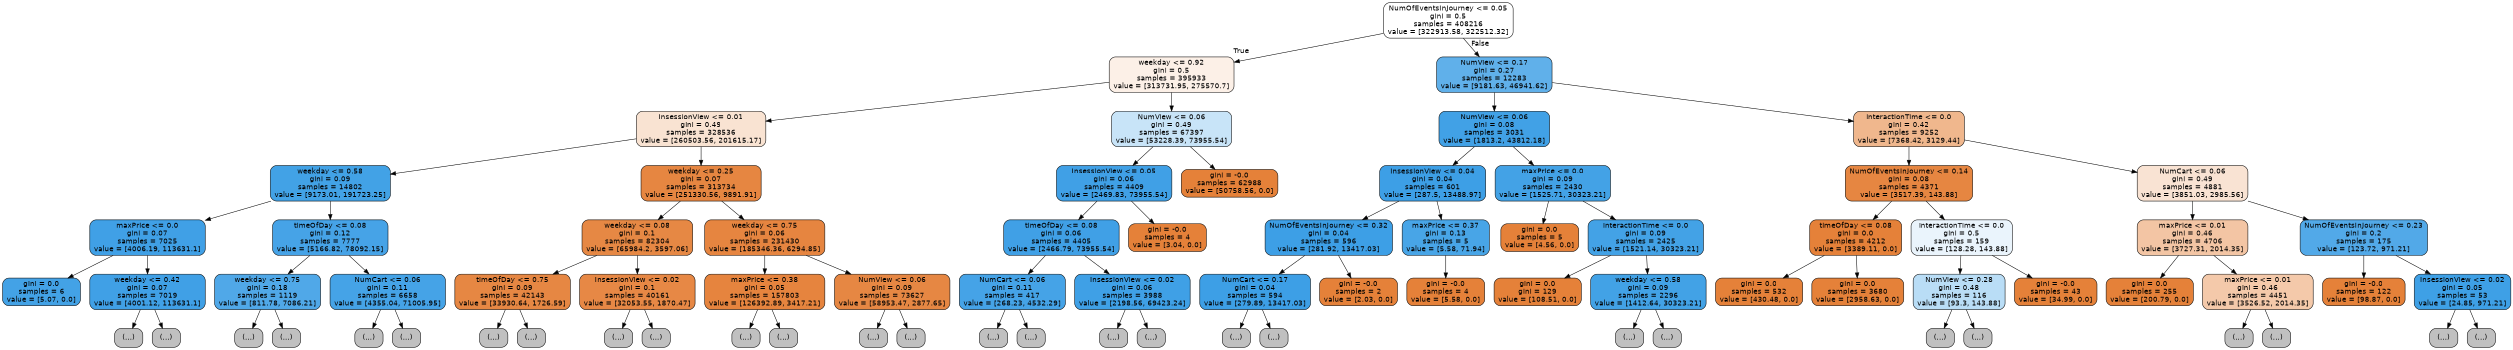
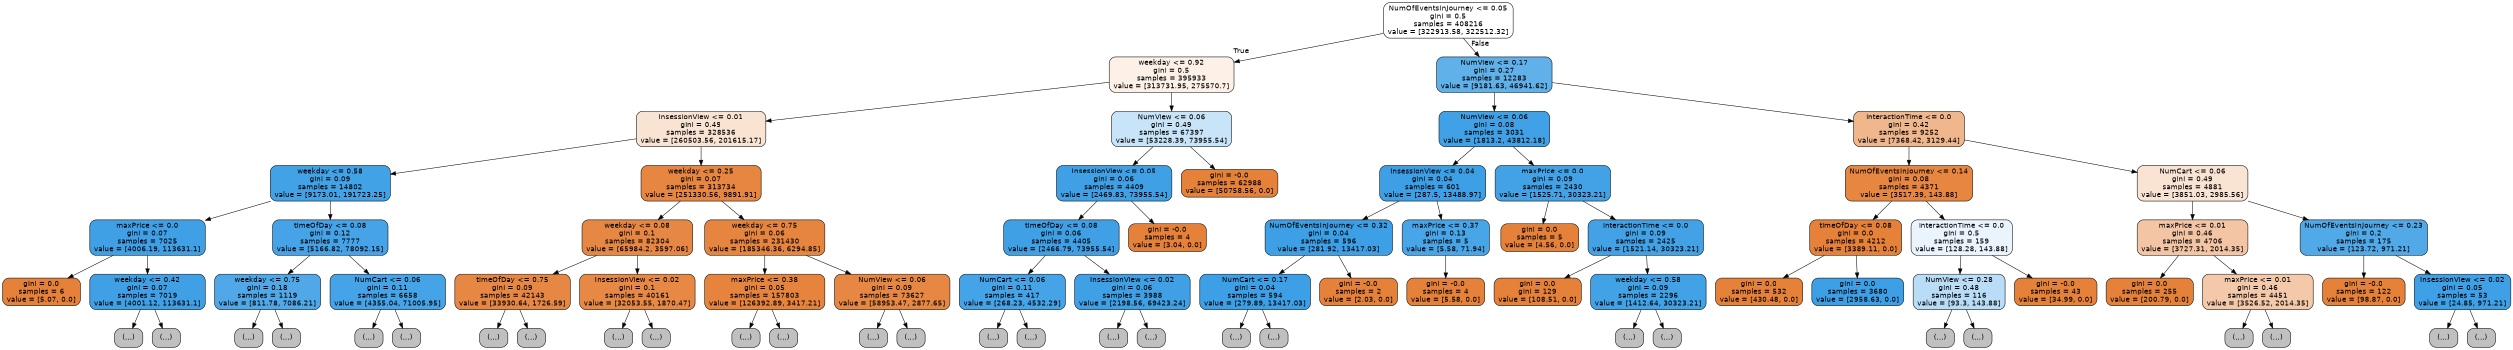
  digraph {
    node [color=black fillcolor="#C0C0C0" fontname=helvetica shape=box style="filled, rounded"]
    edge [fontname=helvetica]
    n1 [fillcolor="#ffffff" label="NumOfEventsInJourney <= 0.05\ngini = 0.5\nsamples = 408216\nvalue = [322913.58, 322512.32]"]
    n2 [fillcolor="#fcf0e7" label="weekday <= 0.92\ngini = 0.5\nsamples = 395933\nvalue = [313731.95, 275570.7]"]
    n3 [fillcolor="#60b0ea" label="NumView <= 0.17\ngini = 0.27\nsamples = 12283\nvalue = [9181.63, 46941.62]"]
    n4 [fillcolor="#f9e3d2" label="InsessionView <= 0.01\ngini = 0.49\nsamples = 328536\nvalue = [260503.56, 201615.17]"]
    n5 [fillcolor="#c8e4f8" label="NumView <= 0.06\ngini = 0.49\nsamples = 67397\nvalue = [53228.39, 73955.54]"]
    n6 [fillcolor="#41a1e6" label="NumView <= 0.06\ngini = 0.08\nsamples = 3031\nvalue = [1813.2, 43812.18]"]
    n7 [fillcolor="#f0b78d" label="interactionTime <= 0.0\ngini = 0.42\nsamples = 9252\nvalue = [7368.42, 3129.44]"]
    n8 [fillcolor="#42a2e6" label="weekday <= 0.58\ngini = 0.09\nsamples = 14802\nvalue = [9173.01, 191723.25]"]
    n9 [fillcolor="#e68641" label="weekday <= 0.25\ngini = 0.07\nsamples = 313734\nvalue = [251330.56, 9891.91]"]
    n10 [fillcolor="#40a0e6" label="InsessionView <= 0.05\ngini = 0.06\nsamples = 4409\nvalue = [2469.83, 73955.54]"]
    n11 [fillcolor="#e58139" label="gini = -0.0\nsamples = 62988\nvalue = [50758.56, 0.0]"]
    n12 [fillcolor="#40a0e6" label="maxPrice <= 0.0\ngini = 0.07\nsamples = 7025\nvalue = [4006.19, 113631.1]"]
    n13 [fillcolor="#46a3e7" label="timeOfDay <= 0.08\ngini = 0.12\nsamples = 7777\nvalue = [5166.82, 78092.15]"]
    n14 [fillcolor="#e68844" label="weekday <= 0.08\ngini = 0.1\nsamples = 82304\nvalue = [65984.2, 3597.06]"]
    n15 [fillcolor="#e68540" label="weekday <= 0.75\ngini = 0.06\nsamples = 231430\nvalue = [185346.36, 6294.85]"]
-   n16 [fillcolor="#43a2e6" label="gini = 0.0\nsamples = 6\nvalue = [5.07, 0.0]"]
+   n16 [fillcolor="#e58139" label="gini = 0.0\nsamples = 6\nvalue = [5.07, 0.0]"]
    n17 [fillcolor="#40a0e6" label="weekday <= 0.42\ngini = 0.07\nsamples = 7019\nvalue = [4001.12, 113631.1]"]
    n18 [fillcolor="#50a8e8" label="weekday <= 0.75\ngini = 0.18\nsamples = 1119\nvalue = [811.78, 7086.21]"]
    n19 [fillcolor="#45a3e7" label="NumCart <= 0.06\ngini = 0.11\nsamples = 6658\nvalue = [4355.04, 71005.95]"]
    n20 [label="(...)"]
    n21 [label="(...)"]
    n22 [label="(...)"]
    n23 [label="(...)"]
    n24 [label="(...)"]
    n25 [label="(...)"]
    n26 [fillcolor="#e68743" label="timeOfDay <= 0.75\ngini = 0.09\nsamples = 42143\nvalue = [33930.64, 1726.59]"]
    n27 [fillcolor="#e78845" label="InsessionView <= 0.02\ngini = 0.1\nsamples = 40161\nvalue = [32053.55, 1870.47]"]
    n28 [fillcolor="#e6843e" label="maxPrice <= 0.38\ngini = 0.05\nsamples = 157803\nvalue = [126392.89, 3417.21]"]
    n29 [fillcolor="#e68743" label="NumView <= 0.06\ngini = 0.09\nsamples = 73627\nvalue = [58953.47, 2877.65]"]
    n30 [label="(...)"]
    n31 [label="(...)"]
    n32 [label="(...)"]
    n33 [label="(...)"]
    n34 [label="(...)"]
    n35 [label="(...)"]
    n36 [label="(...)"]
    n37 [label="(...)"]
    n38 [fillcolor="#40a0e6" label="timeOfDay <= 0.08\ngini = 0.06\nsamples = 4405\nvalue = [2466.79, 73955.54]"]
    n39 [fillcolor="#e58139" label="gini = -0.0\nsamples = 4\nvalue = [3.04, 0.0]"]
    n40 [fillcolor="#45a3e7" label="NumCart <= 0.06\ngini = 0.11\nsamples = 417\nvalue = [268.23, 4532.29]"]
    n41 [fillcolor="#3fa0e6" label="InsessionView <= 0.02\ngini = 0.06\nsamples = 3988\nvalue = [2198.56, 69423.24]"]
    n42 [label="(...)"]
    n43 [label="(...)"]
    n44 [label="(...)"]
    n45 [label="(...)"]
    n46 [fillcolor="#3d9fe6" label="InsessionView <= 0.04\ngini = 0.04\nsamples = 601\nvalue = [287.5, 13488.97]"]
    n47 [fillcolor="#43a2e6" label="maxPrice <= 0.0\ngini = 0.09\nsamples = 2430\nvalue = [1525.71, 30323.21]"]
    n48 [fillcolor="#e68641" label="NumOfEventsInJourney <= 0.14\ngini = 0.08\nsamples = 4371\nvalue = [3517.39, 143.88]"]
    n49 [fillcolor="#f9e3d3" label="NumCart <= 0.06\ngini = 0.49\nsamples = 4881\nvalue = [3851.03, 2985.56]"]
    n50 [fillcolor="#3d9fe6" label="NumOfEventsInJourney <= 0.32\ngini = 0.04\nsamples = 596\nvalue = [281.92, 13417.03]"]
    n51 [fillcolor="#48a5e7" label="maxPrice <= 0.37\ngini = 0.13\nsamples = 5\nvalue = [5.58, 71.94]"]
    n52 [fillcolor="#e58139" label="gini = 0.0\nsamples = 5\nvalue = [4.56, 0.0]"]
    n53 [fillcolor="#43a2e6" label="interactionTime <= 0.0\ngini = 0.09\nsamples = 2425\nvalue = [1521.14, 30323.21]"]
    n54 [fillcolor="#3d9fe6" label="NumCart <= 0.17\ngini = 0.04\nsamples = 594\nvalue = [279.89, 13417.03]"]
    n55 [fillcolor="#e58139" label="gini = -0.0\nsamples = 2\nvalue = [2.03, 0.0]"]
    n56 [fillcolor="#e58139" label="gini = -0.0\nsamples = 4\nvalue = [5.58, 0.0]"]
    n57 [label="(...)"]
    n58 [label="(...)"]
    n59 [fillcolor="#e58139" label="gini = 0.0\ngini = 129\nvalue = [108.51, 0.0]"]
    n60 [fillcolor="#42a2e6" label="weekday <= 0.58\ngini = 0.09\nsamples = 2296\nvalue = [1412.64, 30323.21]"]
    n61 [label="(...)"]
    n62 [label="(...)"]
    n63 [fillcolor="#e58139" label="timeOfDay <= 0.08\ngini = 0.0\nsamples = 4212\nvalue = [3389.11, 0.0]"]
    n64 [fillcolor="#eaf4fc" label="interactionTime <= 0.0\ngini = 0.5\nsamples = 159\nvalue = [128.28, 143.88]"]
    n65 [fillcolor="#f3c5a4" label="maxPrice <= 0.01\ngini = 0.46\nsamples = 4706\nvalue = [3727.31, 2014.35]"]
    n66 [fillcolor="#52a9e8" label="NumOfEventsInJourney <= 0.23\ngini = 0.2\nsamples = 175\nvalue = [123.72, 971.21]"]
    n67 [fillcolor="#e58139" label="gini = 0.0\nsamples = 532\nvalue = [430.48, 0.0]"]
-   n68 [fillcolor="#e58139" label="gini = 0.0\nsamples = 3680\nvalue = [2958.63, 0.0]"]
+   n68 [fillcolor="#3d9fe6" label="gini = 0.0\nsamples = 3680\nvalue = [2958.63, 0.0]"]
    n69 [fillcolor="#b9ddf6" label="NumView <= 0.28\ngini = 0.48\nsamples = 116\nvalue = [93.3, 143.88]"]
    n70 [fillcolor="#e58139" label="gini = -0.0\nsamples = 43\nvalue = [34.99, 0.0]"]
    n71 [label="(...)"]
    n72 [label="(...)"]
    n73 [fillcolor="#e58139" label="gini = 0.0\nsamples = 255\nvalue = [200.79, 0.0]"]
    n74 [fillcolor="#f4c9aa" label="maxPrice <= 0.01\ngini = 0.46\nsamples = 4451\nvalue = [3526.52, 2014.35]"]
    n75 [fillcolor="#e58139" label="gini = -0.0\nsamples = 122\nvalue = [98.87, 0.0]"]
    n76 [fillcolor="#3ea0e6" label="InsessionView <= 0.02\ngini = 0.05\nsamples = 53\nvalue = [24.85, 971.21]"]
    n77 [label="(...)"]
    n78 [label="(...)"]
    n79 [label="(...)"]
    n80 [label="(...)"]
    n1 -> n2 [headlabel=True labelangle=45 labeldistance=2.5]
    n1 -> n3 [headlabel=False labelangle=-45 labeldistance=2.5]
    n2 -> n4
    n2 -> n5
    n3 -> n6
    n3 -> n7
    n4 -> n8
    n4 -> n9
    n5 -> n10
    n5 -> n11
    n6 -> n46
    n6 -> n47
    n7 -> n48
    n7 -> n49
    n8 -> n12
    n8 -> n13
    n9 -> n14
    n9 -> n15
    n10 -> n38
    n10 -> n39
    n12 -> n16
    n12 -> n17
    n13 -> n18
    n13 -> n19
    n14 -> n26
    n14 -> n27
    n15 -> n28
    n15 -> n29
    n17 -> n20
    n17 -> n21
    n18 -> n22
    n18 -> n23
    n19 -> n24
    n19 -> n25
    n26 -> n30
    n26 -> n31
    n27 -> n32
    n27 -> n33
    n28 -> n34
    n28 -> n35
    n29 -> n36
    n29 -> n37
    n38 -> n40
    n38 -> n41
    n40 -> n42
    n40 -> n43
    n41 -> n44
    n41 -> n45
    n46 -> n50
    n46 -> n51
    n47 -> n52
    n47 -> n53
    n48 -> n63
    n48 -> n64
    n49 -> n65
    n49 -> n66
    n50 -> n54
    n50 -> n55
    n51 -> n56
    n53 -> n59
    n53 -> n60
    n54 -> n57
    n54 -> n58
    n60 -> n61
    n60 -> n62
    n63 -> n67
    n63 -> n68
    n64 -> n69
    n64 -> n70
    n65 -> n73
    n65 -> n74
    n66 -> n75
    n66 -> n76
    n69 -> n71
    n69 -> n72
    n74 -> n77
    n74 -> n78
    n76 -> n79
    n76 -> n80
  }
